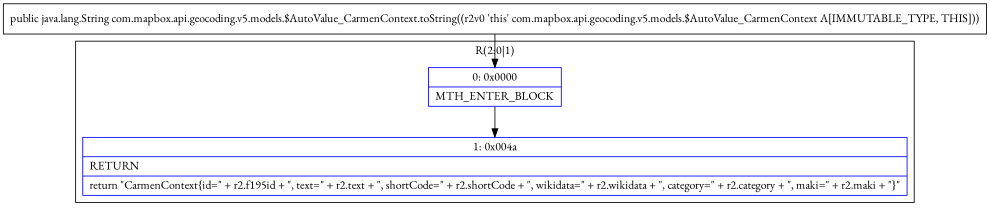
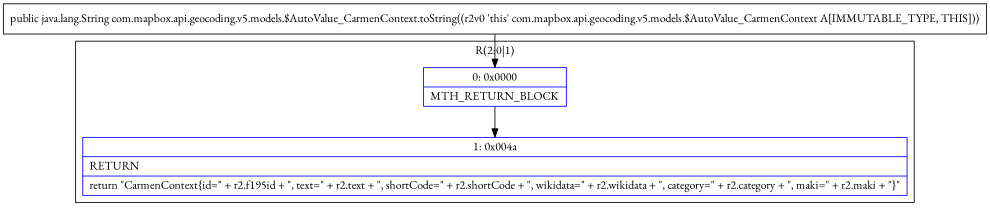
  digraph {
    fontname="EB Garamond"
    node [color=blue shape=record fontname="EB Garamond"]
    edge [fontname="EB Garamond"]
-   n1 [label="{0\:\ 0x0000|MTH_ENTER_BLOCK\l}"]
+   n1 [label="{0\:\ 0x0000|MTH_RETURN_BLOCK\l}"]
    n2 [label="{1\:\ 0x004a|RETURN\l|return \"CarmenContext\{id=\" + r2.f195id + \", text=\" + r2.text + \", shortCode=\" + r2.shortCode + \", wikidata=\" + r2.wikidata + \", category=\" + r2.category + \", maki=\" + r2.maki + \"\}\"\l}"]
    n3 [label="{public java.lang.String com.mapbox.api.geocoding.v5.models.$AutoValue_CarmenContext.toString((r2v0 'this' com.mapbox.api.geocoding.v5.models.$AutoValue_CarmenContext A[IMMUTABLE_TYPE, THIS])) }" color=""]
    subgraph cluster_1 {
      label="R(2:0|1)"
      n1
      n2
    }
    n1 -> n2
    n3 -> n1
  }
